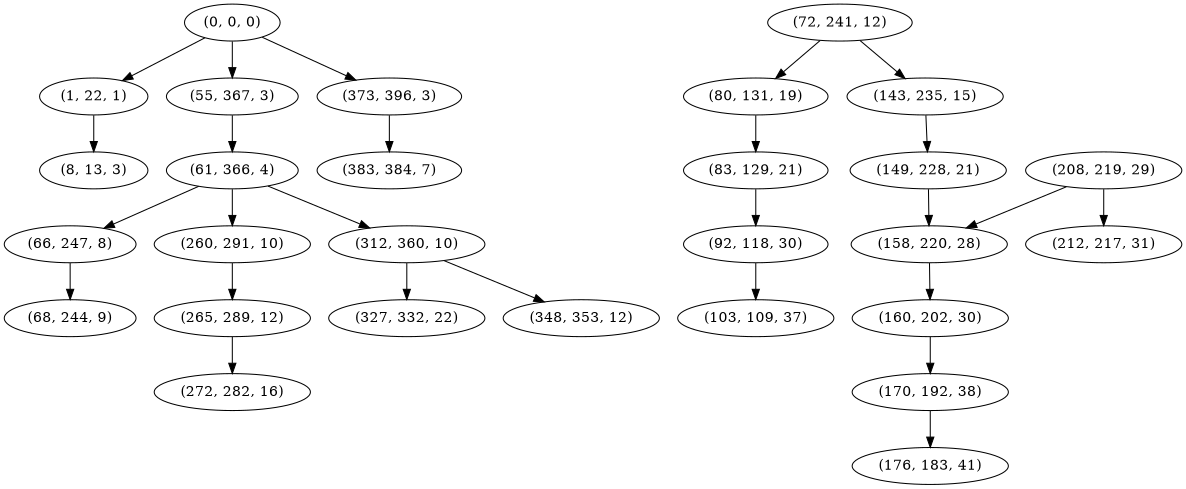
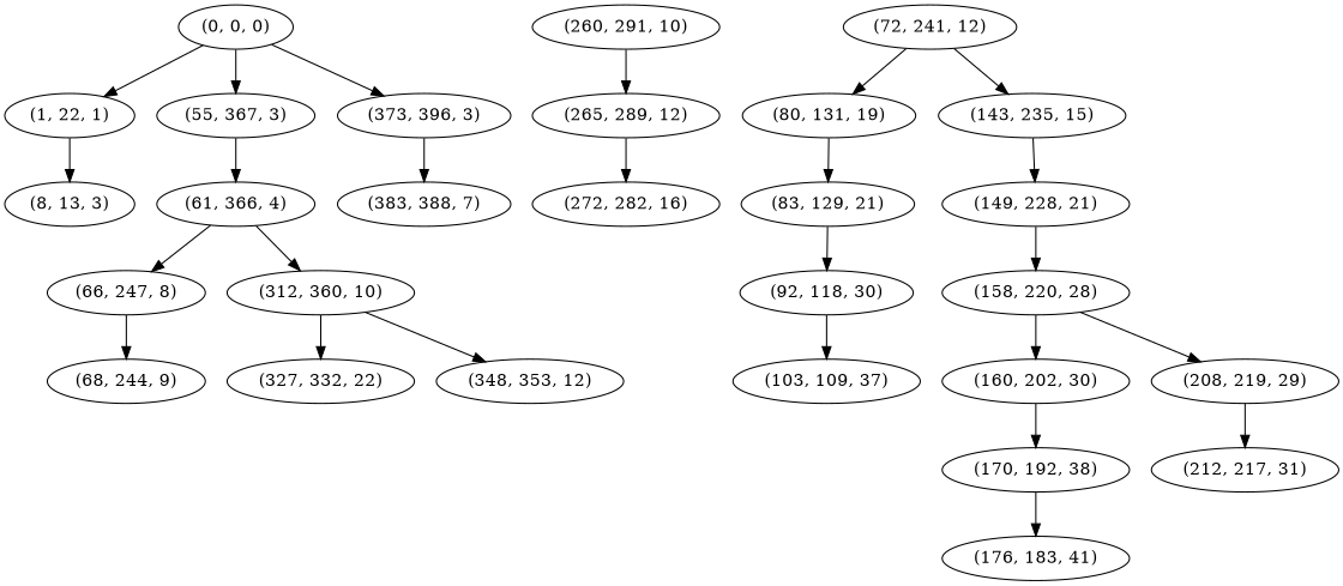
  digraph {
    "(0, 0, 0)"
    "(1, 22, 1)"
    "(55, 367, 3)"
    "(373, 396, 3)"
    "(8, 13, 3)"
    "(61, 366, 4)"
-   "(383, 388, 7)" [label="(383, 384, 7)"]
+   "(383, 388, 7)"
    "(66, 247, 8)"
    "(260, 291, 10)"
    "(312, 360, 10)"
    "(68, 244, 9)"
    "(265, 289, 12)"
    n13 [label="(327, 332, 22)"]
    "(348, 353, 12)"
    "(72, 241, 12)"
    "(80, 131, 19)"
    "(143, 235, 15)"
    "(83, 129, 21)"
    "(149, 228, 21)"
    "(92, 118, 30)"
    "(103, 109, 37)"
    "(158, 220, 28)"
    "(160, 202, 30)"
    "(208, 219, 29)"
    "(170, 192, 38)"
    "(212, 217, 31)"
    "(176, 183, 41)"
    "(272, 282, 16)"
    "(0, 0, 0)" -> "(1, 22, 1)"
    "(0, 0, 0)" -> "(55, 367, 3)"
    "(0, 0, 0)" -> "(373, 396, 3)"
    "(1, 22, 1)" -> "(8, 13, 3)"
    "(55, 367, 3)" -> "(61, 366, 4)"
    "(373, 396, 3)" -> "(383, 388, 7)"
    "(61, 366, 4)" -> "(66, 247, 8)"
-   "(61, 366, 4)" -> "(260, 291, 10)"
    "(61, 366, 4)" -> "(312, 360, 10)"
    "(66, 247, 8)" -> "(68, 244, 9)"
    "(260, 291, 10)" -> "(265, 289, 12)"
    "(312, 360, 10)" -> n13
    "(312, 360, 10)" -> "(348, 353, 12)"
    "(265, 289, 12)" -> "(272, 282, 16)"
    "(72, 241, 12)" -> "(80, 131, 19)"
    "(72, 241, 12)" -> "(143, 235, 15)"
    "(80, 131, 19)" -> "(83, 129, 21)"
    "(143, 235, 15)" -> "(149, 228, 21)"
    "(83, 129, 21)" -> "(92, 118, 30)"
    "(149, 228, 21)" -> "(158, 220, 28)"
    "(92, 118, 30)" -> "(103, 109, 37)"
    "(158, 220, 28)" -> "(160, 202, 30)"
-   "(208, 219, 29)" -> "(158, 220, 28)"
+   "(158, 220, 28)" -> "(208, 219, 29)"
    "(160, 202, 30)" -> "(170, 192, 38)"
    "(208, 219, 29)" -> "(212, 217, 31)"
    "(170, 192, 38)" -> "(176, 183, 41)"
  }
